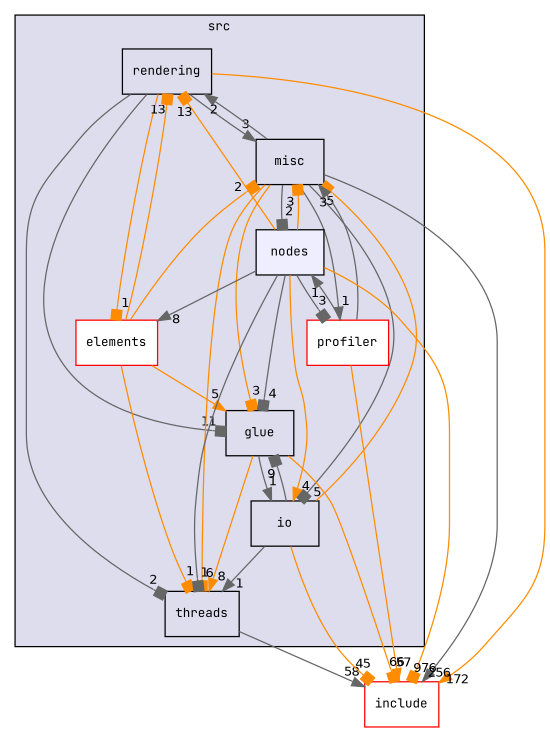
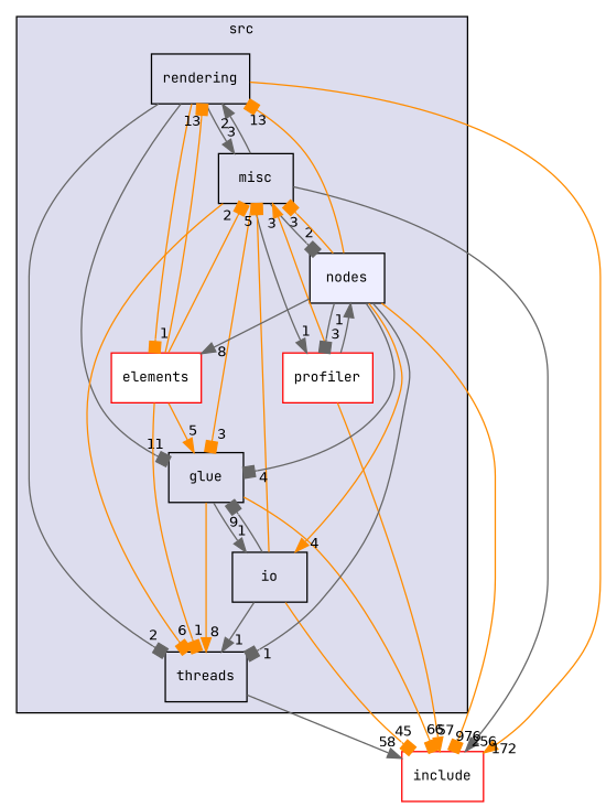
  digraph {
    compound=true
    fontname="JetBrains Mono"
    node [fontname="JetBrains Mono" fontsize=10 shape=box]
    edge [arrowhead=box color=gray40 fontname="JetBrains Mono" headlabel=1 labeldistance=1.5 labelfontname=Helvetica labelfontsize=10]
    n1 [label=rendering]
    n2 [label=threads]
    n3 [label=misc]
    n4 [color=red fillcolor=white label=elements style=filled]
    n5 [label=io]
    n6 [color=red fillcolor=white label=profiler style=filled]
    n7 [label=glue]
    n8 [fillcolor="#eeeeff" label=nodes pencolor=black style=filled]
    n9 [color=red fillcolor=white label=include style=filled]
    subgraph cluster_1 {
      bgcolor="#ddddee"
      fontsize=10
      label=src
      pencolor=black
      n1
      n2
      n3
      n4
      n5
      n6
      n7
      n8
    }
    n1 -> n2 [headlabel=2]
    n1 -> n3 [arrowhead=normal headlabel=3]
    n1 -> n4 [color=darkorange]
    n1 -> n7 [headlabel=11]
    n1 -> n9 [arrowhead=normal color=darkorange headlabel=172]
    n2 -> n9 [arrowhead=normal headlabel=58]
    n3 -> n1 [arrowhead=normal headlabel=2]
    n3 -> n2 [color=darkorange headlabel=6]
-   n3 -> n5 [headlabel=5]
    n3 -> n6 [arrowhead=normal]
    n3 -> n7 [color=darkorange headlabel=3]
    n3 -> n8 [headlabel=2]
    n3 -> n9 [arrowhead=normal headlabel=256]
    n4 -> n1 [color=darkorange headlabel=13]
    n4 -> n2 [color=darkorange]
    n4 -> n3 [color=darkorange headlabel=2]
    n4 -> n7 [arrowhead=normal color=darkorange headlabel=5]
    n5 -> n2 [arrowhead=normal]
    n5 -> n3 [color=darkorange headlabel=5]
    n5 -> n7 [headlabel=9]
    n5 -> n9 [color=darkorange headlabel=45]
-   n6 -> n3 [arrowhead=normal headlabel=3]
+   n6 -> n3 [arrowhead=normal color=darkorange headlabel=3]
    n6 -> n8 [arrowhead=normal]
    n6 -> n9 [arrowhead=normal color=darkorange headlabel=57]
    n7 -> n2 [arrowhead=normal color=darkorange headlabel=8]
    n7 -> n5 [arrowhead=normal]
    n7 -> n9 [color=darkorange headlabel=66]
    n8 -> n1 [color=darkorange headlabel=13]
    n8 -> n2
    n8 -> n3 [color=darkorange headlabel=3]
    n8 -> n4 [arrowhead=normal headlabel=8]
    n8 -> n5 [arrowhead=normal color=darkorange headlabel=4]
    n8 -> n6 [headlabel=3]
    n8 -> n7 [headlabel=4]
    n8 -> n9 [color=darkorange headlabel=976]
  }
